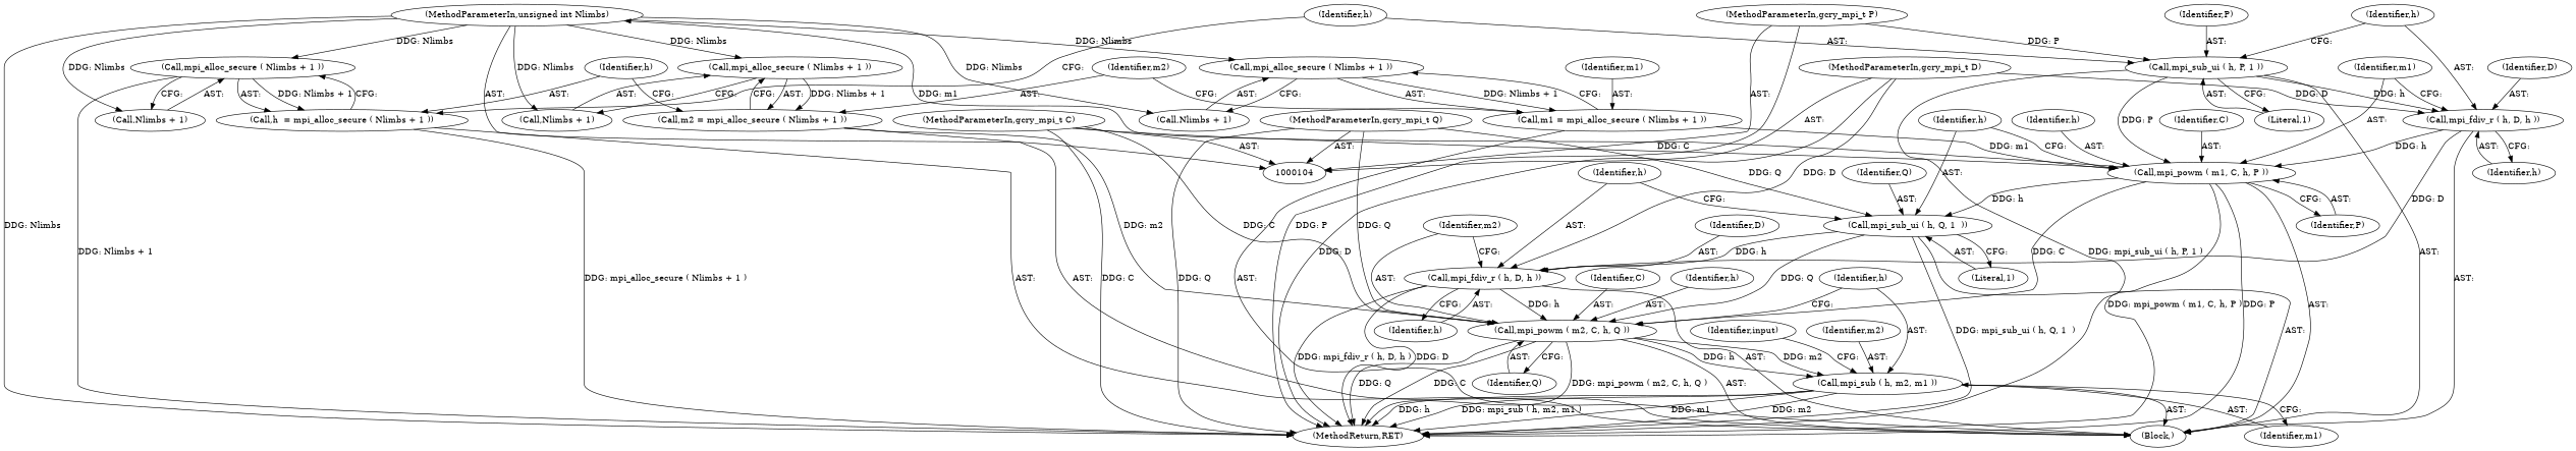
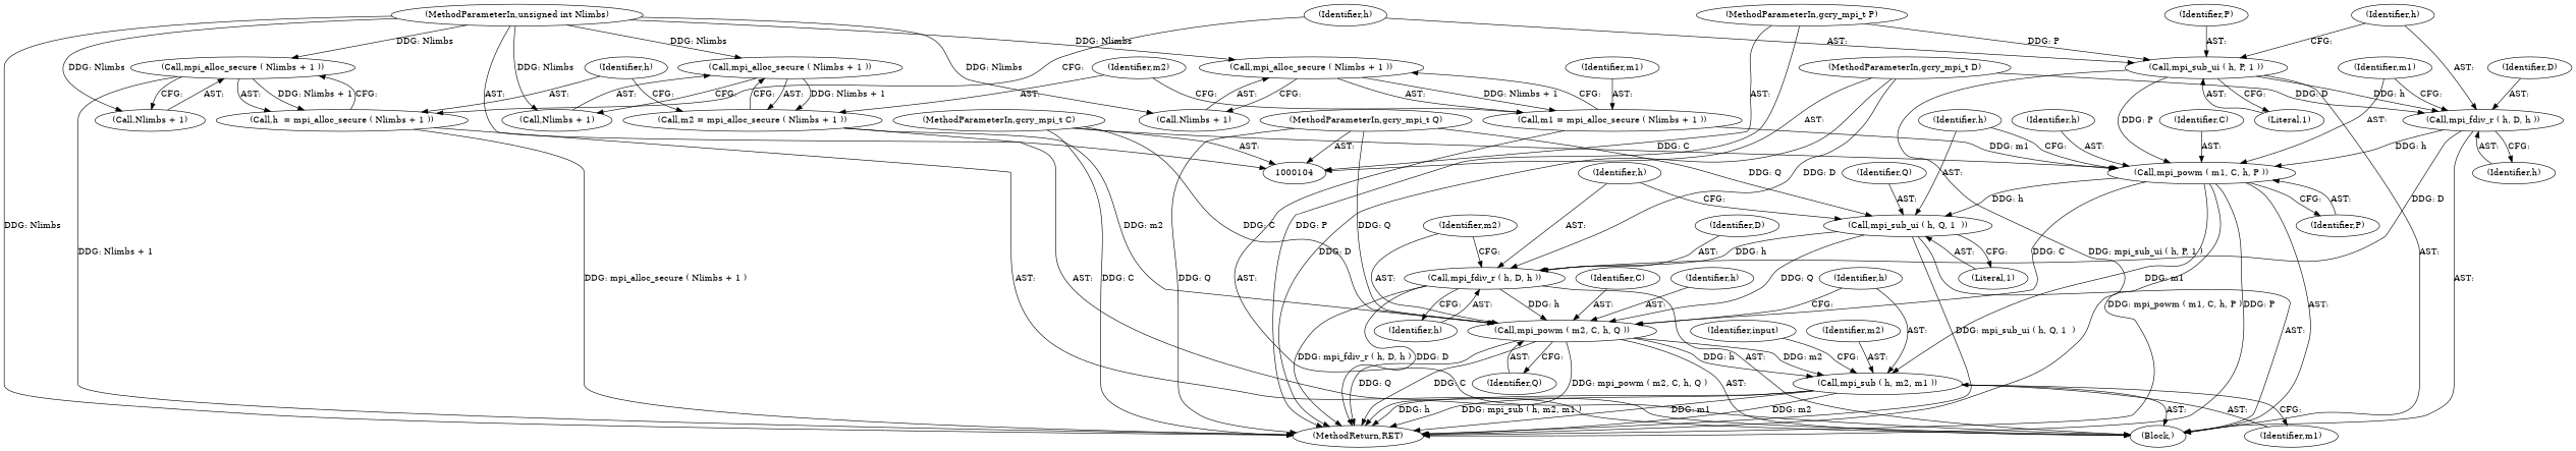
  digraph {
    n1 [label="(Call,mpi_powm ( m2, C, h, Q ))"]
    n2 [label="(Call,mpi_sub ( h, m2, m1 ))"]
    n3 [label="(MethodReturn,RET)"]
    n4 [label="(Identifier,Q)"]
    n5 [label="(Block,)"]
    n6 [label="(Identifier,m1)"]
    n7 [label="(Call,m2 = mpi_alloc_secure ( Nlimbs + 1 ))"]
    n8 [label="(Call,mpi_alloc_secure ( Nlimbs + 1 ))"]
    n9 [label="(Call,Nlimbs + 1)"]
    n10 [label="(MethodParameterIn,unsigned int Nlimbs)"]
    n11 [label="(Call,mpi_alloc_secure ( Nlimbs + 1 ))"]
    n12 [label="(Call,mpi_alloc_secure ( Nlimbs + 1 ))"]
    n13 [label="(Call,Nlimbs + 1)"]
    n14 [label="(Call,Nlimbs + 1)"]
    1000104
    n16 [label="(Call,m1 = mpi_alloc_secure ( Nlimbs + 1 ))"]
    n17 [label="(Call,h  = mpi_alloc_secure ( Nlimbs + 1 ))"]
    n18 [label="(Call,mpi_powm ( m1, C, h, P ))"]
    n19 [label="(Call,mpi_sub_ui ( h, Q, 1  ))"]
    n20 [label="(Identifier,P)"]
    n21 [label="(Call,mpi_fdiv_r ( h, D, h ))"]
    n22 [label="(Literal,1)"]
    n23 [label="(MethodParameterIn,gcry_mpi_t C)"]
    n24 [label="(Call,mpi_fdiv_r ( h, D, h ))"]
    n25 [label="(Identifier,h)"]
    n26 [label="(Identifier,h)"]
    n27 [label="(Call,mpi_sub_ui ( h, P, 1 ))"]
    n28 [label="(Literal,1)"]
    n29 [label="(MethodParameterIn,gcry_mpi_t P)"]
    n30 [label="(MethodParameterIn,gcry_mpi_t D)"]
    n31 [label="(MethodParameterIn,gcry_mpi_t Q)"]
    n32 [label="(Identifier,D)"]
    n33 [label="(Identifier,input)"]
    n34 [label="(Identifier,h)"]
    n35 [label="(Identifier,h)"]
    n36 [label="(Identifier,h)"]
    n37 [label="(Identifier,m1)"]
    n38 [label="(Identifier,P)"]
    n39 [label="(Identifier,m2)"]
    n40 [label="(Identifier,h)"]
    n41 [label="(Identifier,C)"]
    n42 [label="(Identifier,m1)"]
    n43 [label="(Identifier,D)"]
    n44 [label="(Identifier,m2)"]
    n45 [label="(Identifier,m2)"]
    n46 [label="(Identifier,h)"]
    n47 [label="(Identifier,h)"]
    n48 [label="(Identifier,h)"]
    n49 [label="(Identifier,h)"]
    n50 [label="(Identifier,Q)"]
    n51 [label="(Identifier,C)"]
    n1 -> n2 [label="DDG: h"]
    n1 -> n2 [label="DDG: m2"]
    n1 -> n3 [label="DDG: Q"]
    n1 -> n3 [label="DDG: C"]
    n1 -> n3 [label="DDG: mpi_powm ( m2, C, h, Q )"]
    n1 -> n4 [label="CFG: "]
    n1 -> n5 [label="AST: "]
    n2 -> n3 [label="DDG: mpi_sub ( h, m2, m1 )"]
    n2 -> n3 [label="DDG: m1"]
    n2 -> n3 [label="DDG: m2"]
    n2 -> n3 [label="DDG: h"]
    n2 -> n5 [label="AST: "]
    n2 -> n6 [label="CFG: "]
    n4 -> n1 [label="AST: "]
    n6 -> n2 [label="AST: "]
    n7 -> n1 [label="DDG: m2"]
    n7 -> n5 [label="AST: "]
    n7 -> n8 [label="CFG: "]
    n8 -> n7 [label="AST: "]
    n8 -> n7 [label="DDG: Nlimbs + 1"]
    n8 -> n9 [label="CFG: "]
    n9 -> n8 [label="AST: "]
    n10 -> n3 [label="DDG: Nlimbs"]
    n10 -> n8 [label="DDG: Nlimbs"]
    n10 -> n9 [label="DDG: Nlimbs"]
    n10 -> n11 [label="DDG: Nlimbs"]
    n10 -> n12 [label="DDG: Nlimbs"]
    n10 -> n13 [label="DDG: Nlimbs"]
    n10 -> n14 [label="DDG: Nlimbs"]
    n10 -> 1000104 [label="AST: "]
    n11 -> n13 [label="CFG: "]
    n11 -> n16 [label="AST: "]
    n11 -> n16 [label="DDG: Nlimbs + 1"]
    n12 -> n3 [label="DDG: Nlimbs + 1"]
    n12 -> n14 [label="CFG: "]
    n12 -> n17 [label="AST: "]
    n12 -> n17 [label="DDG: Nlimbs + 1"]
    n13 -> n11 [label="AST: "]
    n14 -> n12 [label="AST: "]
    n16 -> n5 [label="AST: "]
    n16 -> n11 [label="CFG: "]
    n16 -> n18 [label="DDG: m1"]
    n17 -> n3 [label="DDG: mpi_alloc_secure ( Nlimbs + 1 )"]
    n17 -> n5 [label="AST: "]
    n17 -> n12 [label="CFG: "]
    n18 -> n1 [label="DDG: C"]
-   n18 -> n10 [label="DDG: m1"]
+   n18 -> n2 [label="DDG: m1"]
    n18 -> n3 [label="DDG: mpi_powm ( m1, C, h, P )"]
    n18 -> n3 [label="DDG: P"]
    n18 -> n5 [label="AST: "]
    n18 -> n19 [label="DDG: h"]
    n18 -> n20 [label="CFG: "]
    n19 -> n1 [label="DDG: Q"]
    n19 -> n3 [label="DDG: mpi_sub_ui ( h, Q, 1  )"]
    n19 -> n5 [label="AST: "]
    n19 -> n21 [label="DDG: h"]
    n19 -> n22 [label="CFG: "]
    n20 -> n18 [label="AST: "]
    n21 -> n1 [label="DDG: h"]
    n21 -> n3 [label="DDG: D"]
    n21 -> n3 [label="DDG: mpi_fdiv_r ( h, D, h )"]
    n21 -> n5 [label="AST: "]
    n21 -> n26 [label="CFG: "]
    n22 -> n19 [label="AST: "]
    n23 -> n1 [label="DDG: C"]
    n23 -> n3 [label="DDG: C"]
    n23 -> 1000104 [label="AST: "]
    n23 -> n18 [label="DDG: C"]
    n24 -> n5 [label="AST: "]
    n24 -> n18 [label="DDG: h"]
    n24 -> n21 [label="DDG: D"]
    n24 -> n25 [label="CFG: "]
    n25 -> n24 [label="AST: "]
    n26 -> n21 [label="AST: "]
    n27 -> n3 [label="DDG: mpi_sub_ui ( h, P, 1 )"]
    n27 -> n5 [label="AST: "]
    n27 -> n18 [label="DDG: P"]
    n27 -> n24 [label="DDG: h"]
    n27 -> n28 [label="CFG: "]
    n28 -> n27 [label="AST: "]
    n29 -> n3 [label="DDG: P"]
    n29 -> 1000104 [label="AST: "]
    n29 -> n27 [label="DDG: P"]
    n30 -> n3 [label="DDG: D"]
    n30 -> 1000104 [label="AST: "]
    n30 -> n21 [label="DDG: D"]
    n30 -> n24 [label="DDG: D"]
    n31 -> n1 [label="DDG: Q"]
    n31 -> n3 [label="DDG: Q"]
    n31 -> 1000104 [label="AST: "]
    n31 -> n19 [label="DDG: Q"]
    n32 -> n21 [label="AST: "]
    n33 -> n2 [label="CFG: "]
    n34 -> n18 [label="AST: "]
    n35 -> n24 [label="AST: "]
    n35 -> n27 [label="CFG: "]
    n36 -> n7 [label="CFG: "]
    n36 -> n17 [label="AST: "]
    n37 -> n18 [label="AST: "]
    n37 -> n24 [label="CFG: "]
    n38 -> n27 [label="AST: "]
    n39 -> n1 [label="AST: "]
    n39 -> n21 [label="CFG: "]
    n40 -> n17 [label="CFG: "]
    n40 -> n27 [label="AST: "]
    n41 -> n1 [label="AST: "]
    n42 -> n16 [label="AST: "]
    n43 -> n24 [label="AST: "]
    n44 -> n7 [label="AST: "]
    n44 -> n16 [label="CFG: "]
    n45 -> n2 [label="AST: "]
    n46 -> n1 [label="CFG: "]
    n46 -> n2 [label="AST: "]
    n47 -> n18 [label="CFG: "]
    n47 -> n19 [label="AST: "]
    n48 -> n19 [label="CFG: "]
    n48 -> n21 [label="AST: "]
    n49 -> n1 [label="AST: "]
    n50 -> n19 [label="AST: "]
    n51 -> n18 [label="AST: "]
  }
